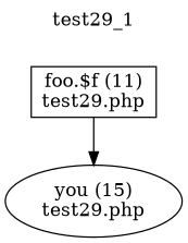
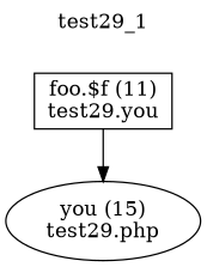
  digraph {
    label=test29_1
    labelloc=t
-   n1 [label="foo.$f (11)\ntest29.php" shape=box]
+   n1 [label="foo.$f (11)\ntest29.you" shape=box]
    n2 [label="you (15)\ntest29.php" shape=ellipse]
    n1 -> n2
  }
